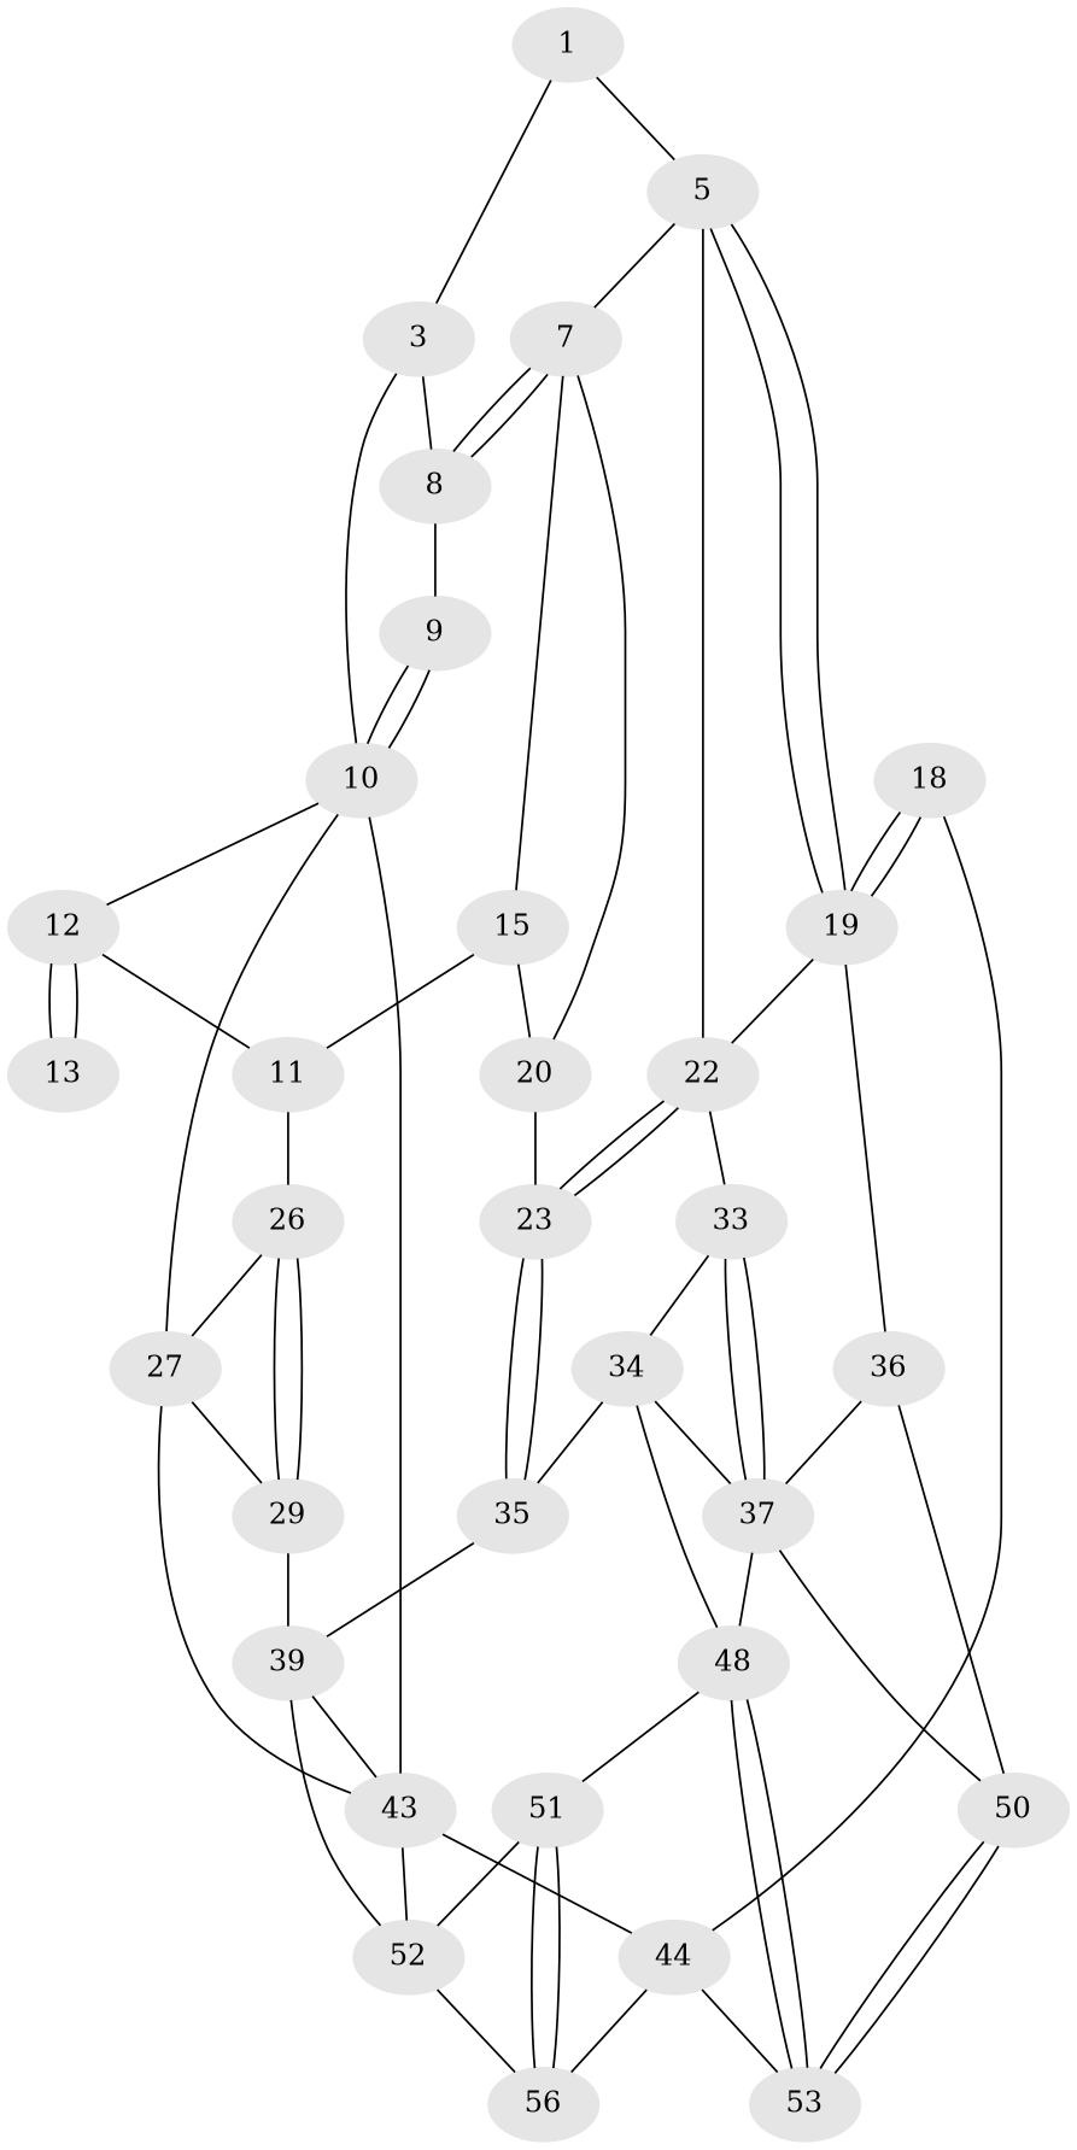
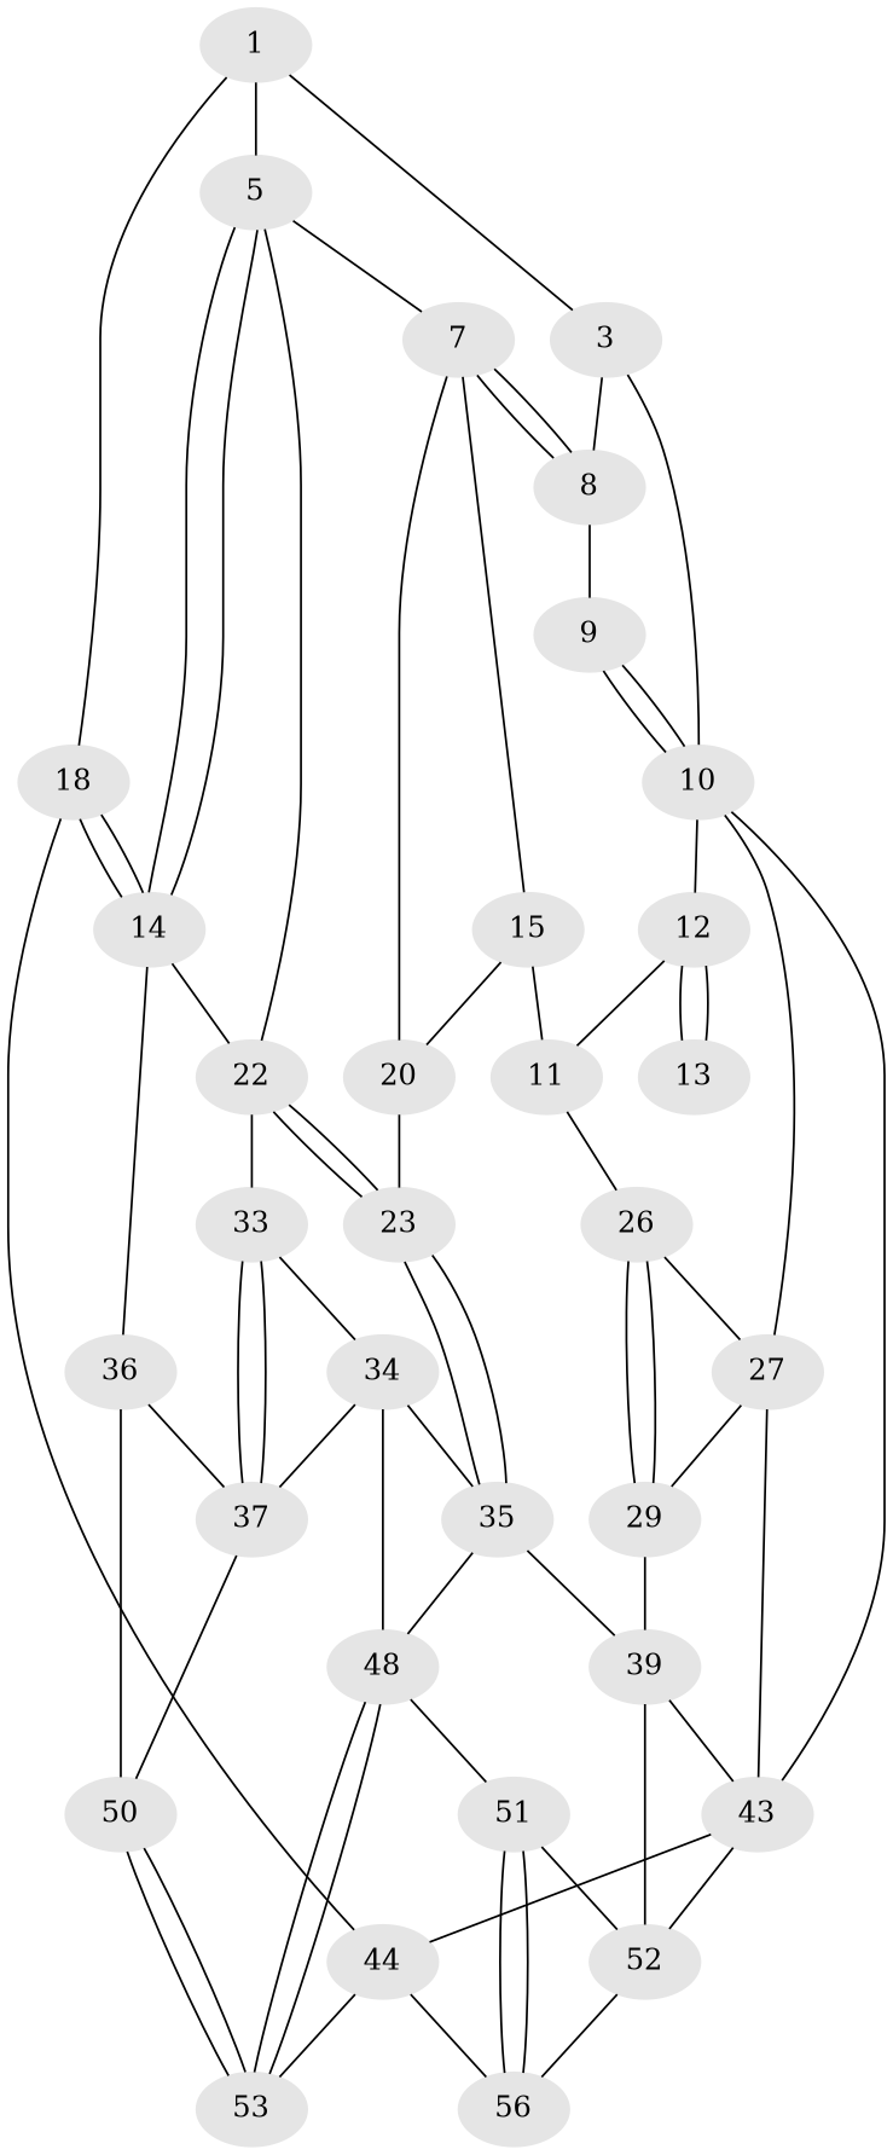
  graph {
    node [color=gray90 style=filled]
    1 [super="+2"]
    3 [super="+4"]
    5 [super="+6"]
    18 [super="+40"]
    8
    10 [super="+11"]
    7 [super="+14"]
-   19 [super="+30"]
+   19 [super="+30" label=14]
    22 [super="+31"]
    44 [super="+55"]
    9
    12 [super="+17"]
    27 [super="+28"]
    43 [super="+45"]
    53
    56
    15 [super="+21"]
    20 [super="+24"]
    36 [super="+41"]
    23
    33
    n22 [label=11 super="+25"]
    13
    29 [super="+32"]
    52 [super="+54"]
    26
    37 [super="+46"]
    50
    35 [super="+38"]
    39 [super="+42"]
    34 [super="+47"]
    48 [super="+49"]
    51
    1 -- 3
    1 -- 5
+   1 -- 18
    3 -- 8
    3 -- 10
    5 -- 7
    5 -- 19
    5 -- 19
    5 -- 22
    18 -- 19
    18 -- 19
    18 -- 44
    8 -- 9
    10 -- 12
    10 -- 27
    10 -- 43
    7 -- 8
    7 -- 8
    7 -- 15
    7 -- 20
    19 -- 22
    19 -- 36
    22 -- 23
    22 -- 23
    22 -- 33
    44 -- 53
    44 -- 56
    9 -- 10
    9 -- 10
    12 -- n22
    12 -- 13 [weight=2]
    12 -- 13
    27 -- 43
    27 -- 29
    43 -- 44
    43 -- 52
    15 -- 20
    15 -- n22 [weight=2]
    20 -- 23
    36 -- 37
    36 -- 50
    23 -- 35
    23 -- 35
    33 -- 37
    33 -- 37
    33 -- 34
    n22 -- 26
    29 -- 39
    52 -- 56
    26 -- 27
    26 -- 29
    26 -- 29
    37 -- 50
    50 -- 53
    50 -- 53
    35 -- 39
-   37 -- 48
+   35 -- 48
    39 -- 43
    39 -- 52
    34 -- 37
    34 -- 35
    34 -- 48
    48 -- 53
    48 -- 53
    48 -- 51
    51 -- 56
    51 -- 56
    51 -- 52
  }
